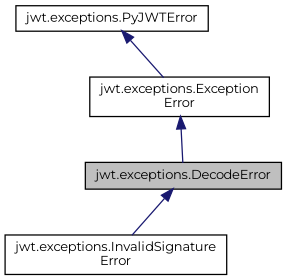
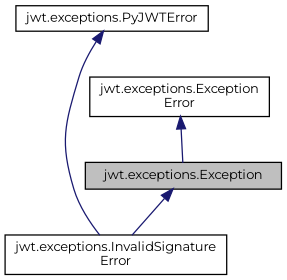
  digraph {
    fontname=Montserrat
    node [color=black fillcolor=white fontname=Montserrat fontsize=10 shape=record style=filled]
    edge [color=midnightblue dir=back fontname=Montserrat fontsize=10 labelfontname=Helvetica labelfontsize=10 style=solid]
-   n1 [fillcolor=grey75 fontcolor=black height=0.2 label="jwt.exceptions.DecodeError" width=0.4]
+   n1 [fillcolor=grey75 fontcolor=black height=0.2 label="jwt.exceptions.Exception" width=0.4]
    n2 [height=0.2 label="jwt.exceptions.InvalidSignature\lError" width=0.4]
    n3 [height=0.2 label="jwt.exceptions.Exception\lError" width=0.4]
    n4 [height=0.2 label="jwt.exceptions.PyJWTError" width=0.4]
    n1 -> n2
    n3 -> n1
-   n4 -> n3
+   n4 -> n2
  }
